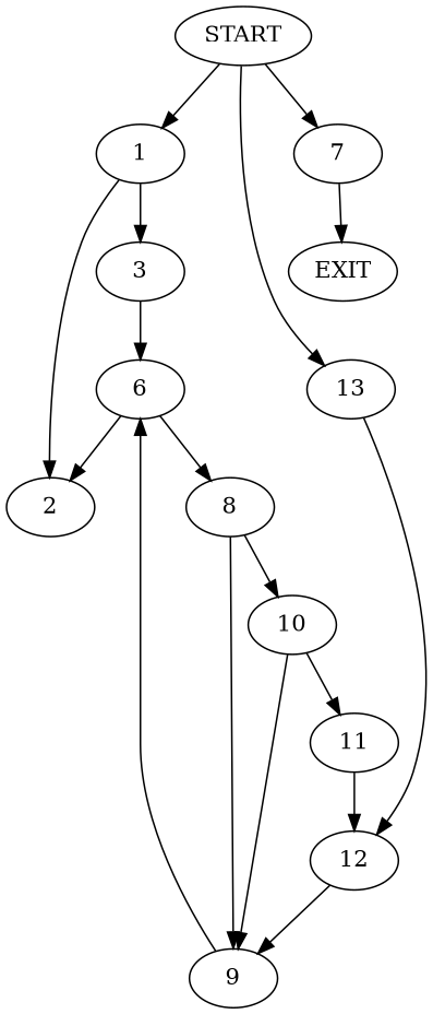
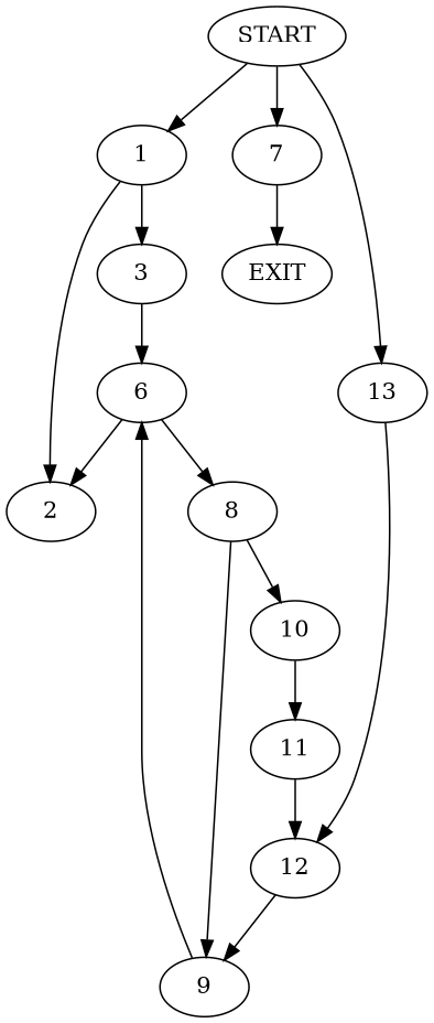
  digraph {
    n1 [label=START]
    1
    7
    13
    2
    3
    n7 [label=EXIT]
    12
    6
    8
    9
    10
    11
    n1 -> 1
    n1 -> 7
    n1 -> 13
    1 -> 2
    1 -> 3
    7 -> n7
    13 -> 12
    3 -> 6
    12 -> 9
    6 -> 2
    6 -> 8
    8 -> 9
    8 -> 10
    9 -> 6
-   10 -> 9
    10 -> 11
    11 -> 12
  }
